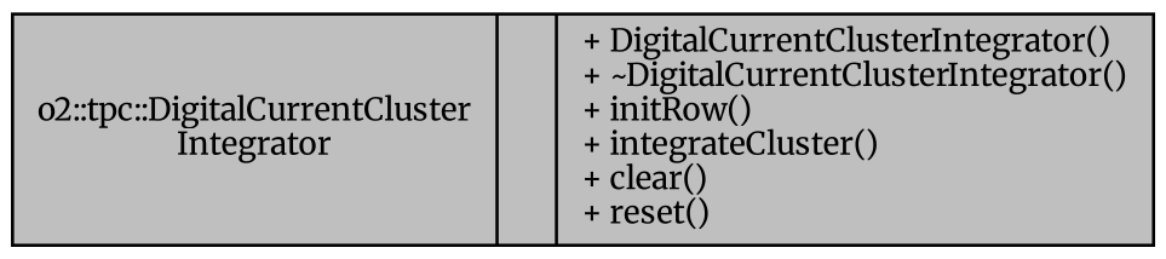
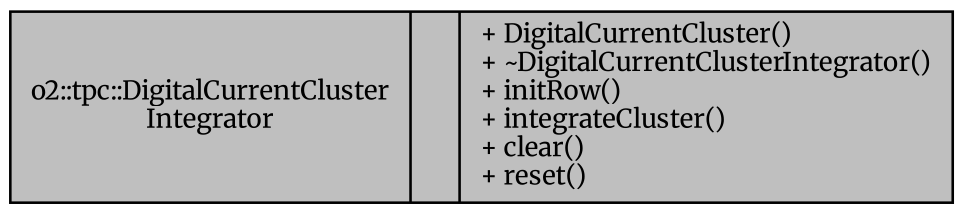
  digraph {
    rankdir=LR
    fontname=Merriweather
-   n1 [color=black fillcolor=grey75 fontcolor=black fontname=Merriweather fontsize=10 height=0.2 label="{o2::tpc::DigitalCurrentCluster\lIntegrator\n||+ DigitalCurrentClusterIntegrator()\l+ ~DigitalCurrentClusterIntegrator()\l+ initRow()\l+ integrateCluster()\l+ clear()\l+ reset()\l}" shape=record style=filled width=0.4]
+   n1 [color=black fillcolor=grey75 fontcolor=black fontname=Merriweather fontsize=10 height=0.2 label="{o2::tpc::DigitalCurrentCluster\lIntegrator\n||+ DigitalCurrentCluster()\l+ ~DigitalCurrentClusterIntegrator()\l+ initRow()\l+ integrateCluster()\l+ clear()\l+ reset()\l}" shape=record style=filled width=0.4]
  }
